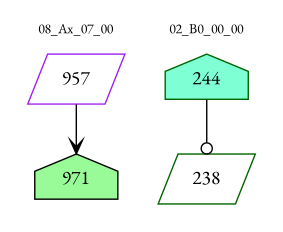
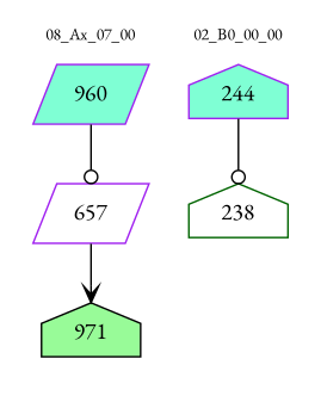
  digraph {
    fontname="EB Garamond"
    node [color=purple fillcolor=aquamarine fontname="EB Garamond" shape=parallelogram style=filled]
    edge [arrowhead=odot color=black fontname="EB Garamond"]
-   n2 [fillcolor=white label=957]
+   n1 [label=960]
+   n2 [fillcolor=white label=657]
    n3 [color=black fillcolor=palegreen label=971 shape=house]
-   n4 [color=darkgreen label=244 shape=house]
-   n5 [color=darkgreen fillcolor=white label=238]
+   n4 [label=244 shape=house]
+   n5 [color=darkgreen fillcolor=white label=238 shape=house]
    subgraph cluster_1 {
      color=white
      fontsize=10
      label="08_Ax_07_00"
+     n1
      n2
      n3
    }
    subgraph cluster_2 {
      color=white
      fontsize=10
      label="02_B0_00_00"
      n4
      n5
    }
+   n1 -> n2
    n2 -> n3 [arrowhead=vee]
    n4 -> n5
  }
